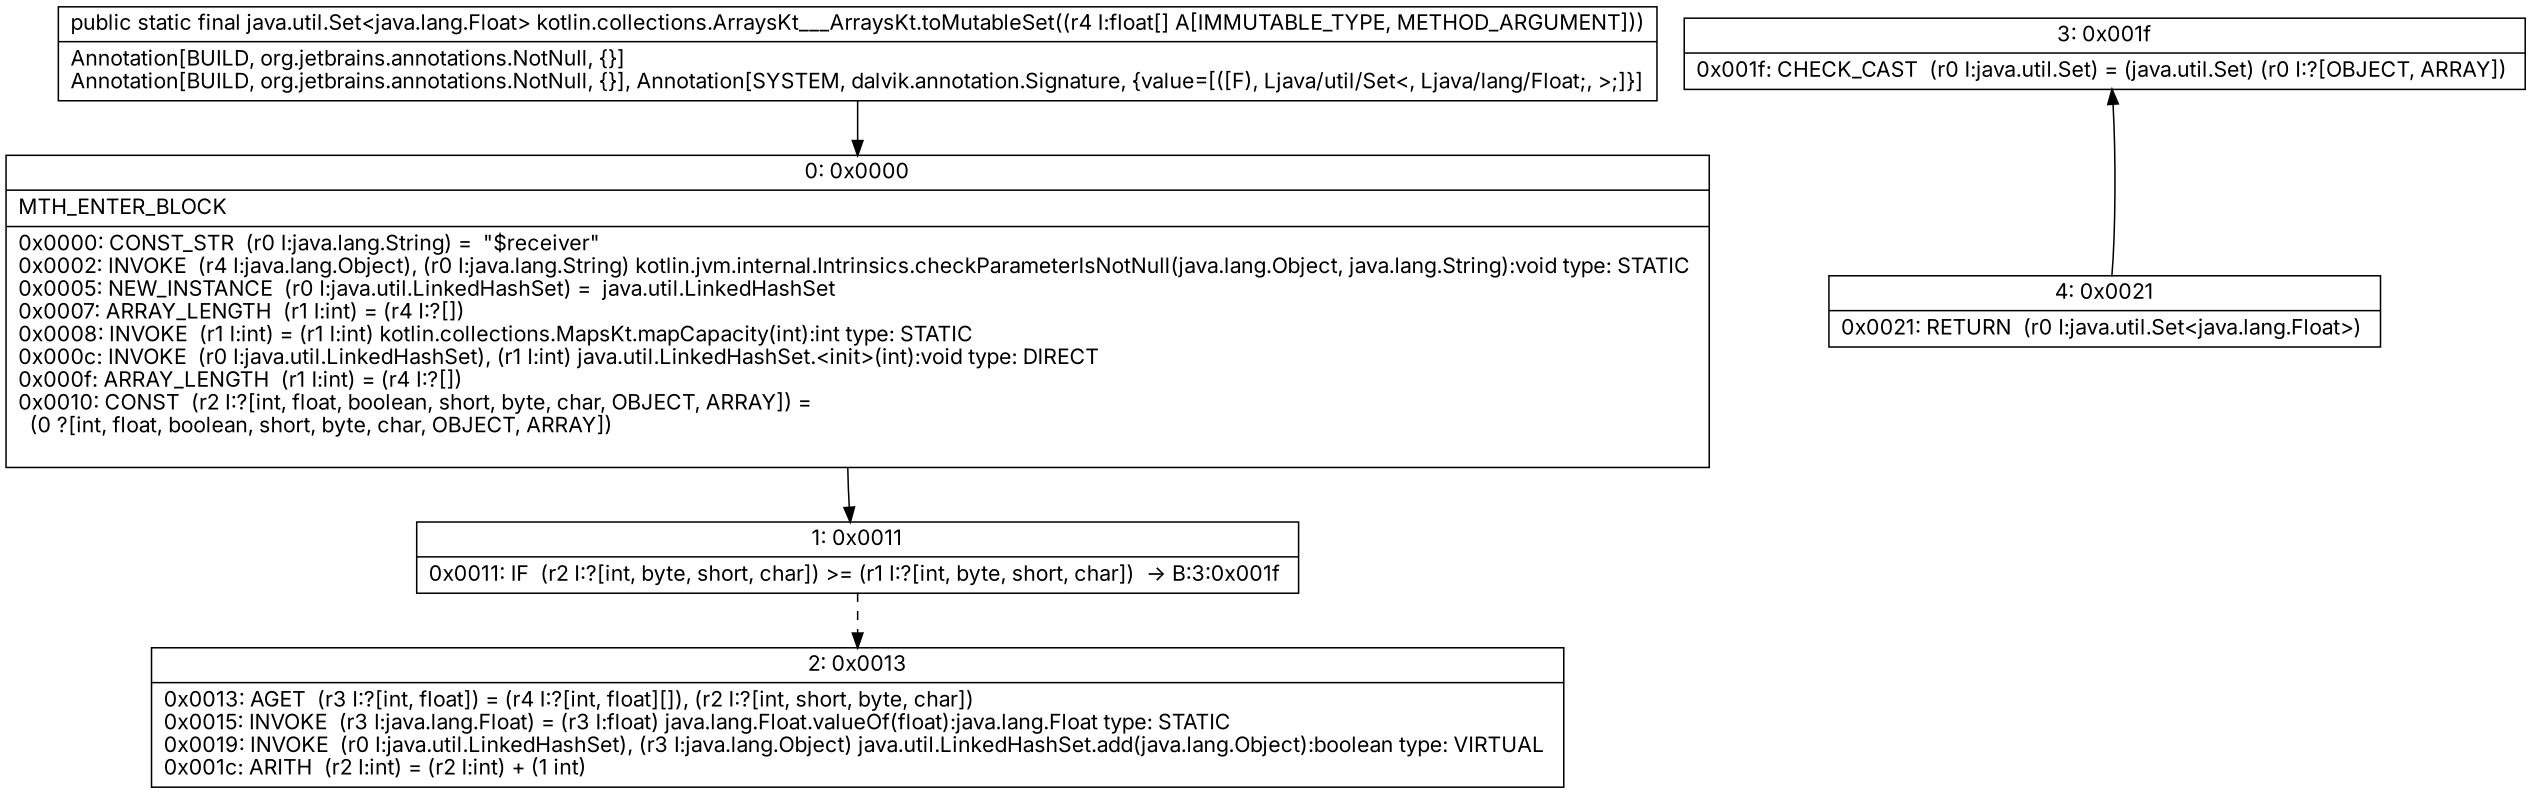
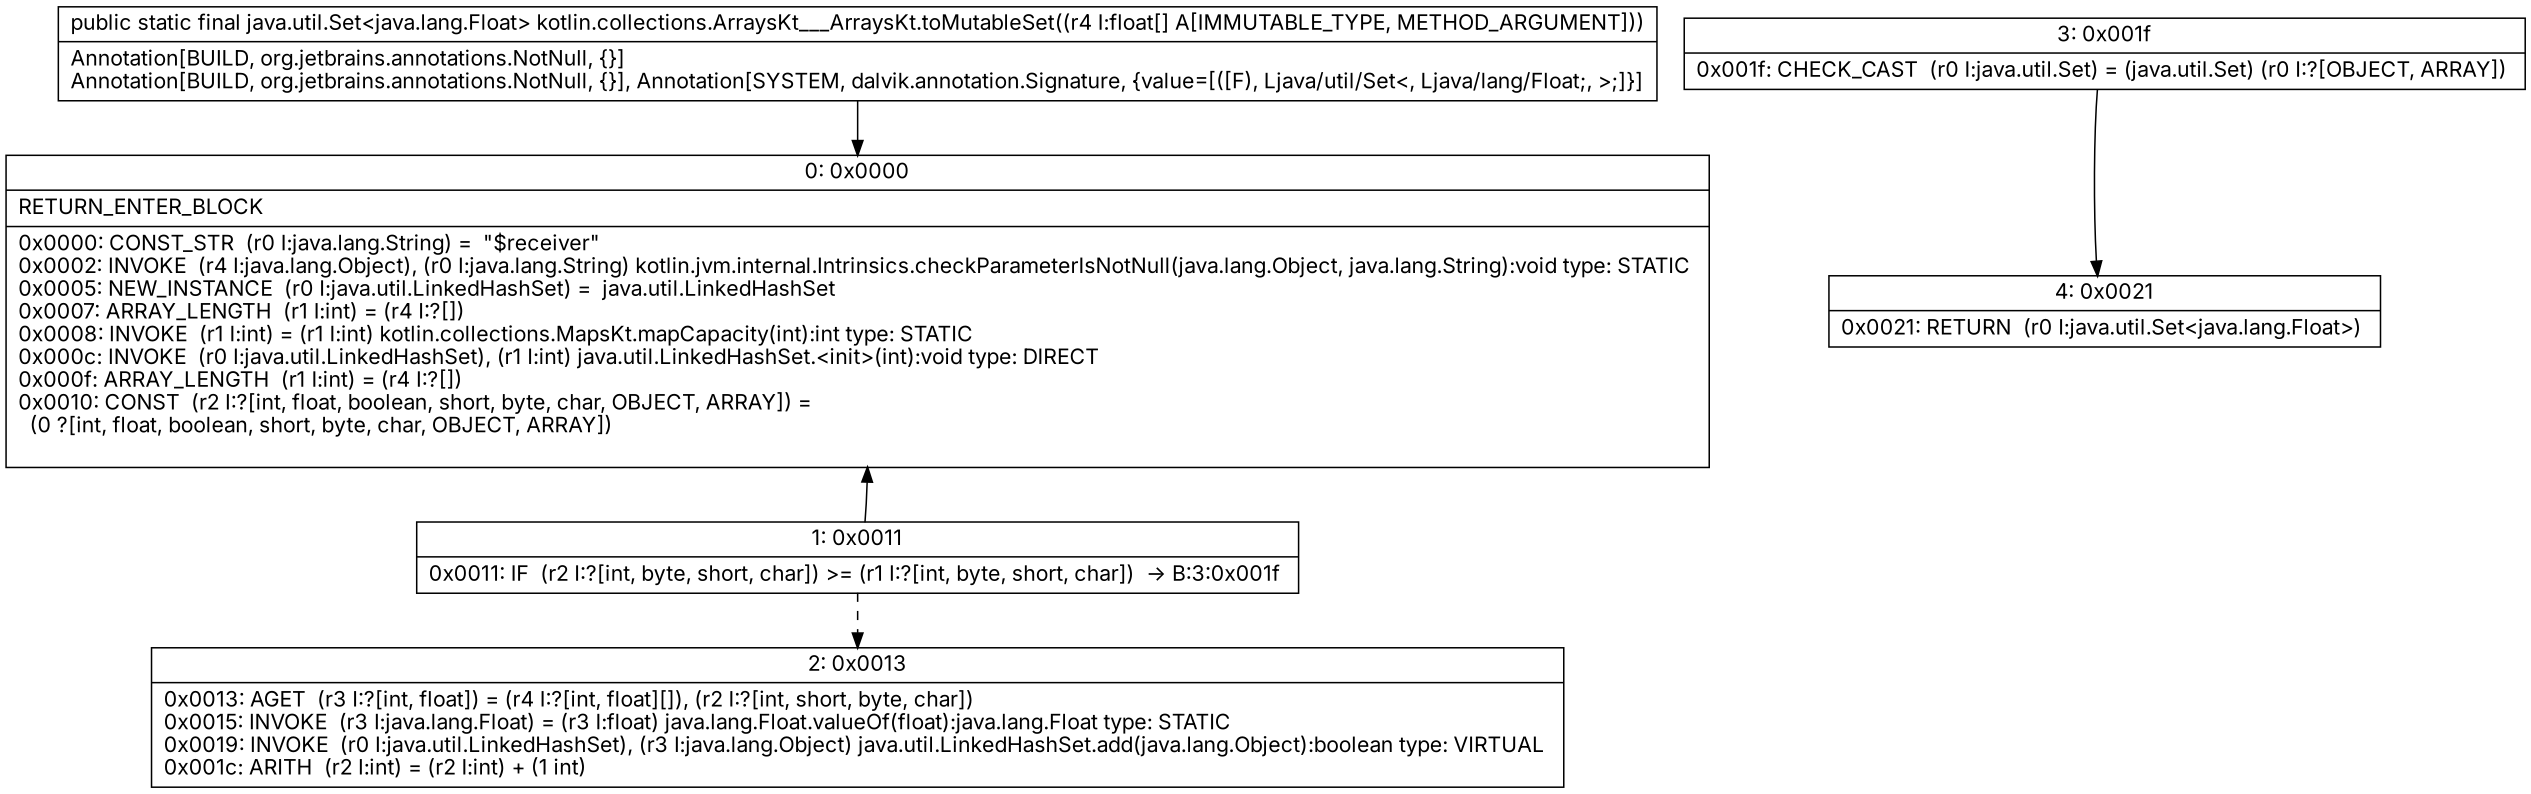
  digraph {
    fontname=Inter
    node [fontname=Inter shape=record]
    edge [fontname=Inter]
-   n1 [label="{0\:\ 0x0000|MTH_ENTER_BLOCK\l|0x0000: CONST_STR  (r0 I:java.lang.String) =  \"$receiver\" \l0x0002: INVOKE  (r4 I:java.lang.Object), (r0 I:java.lang.String) kotlin.jvm.internal.Intrinsics.checkParameterIsNotNull(java.lang.Object, java.lang.String):void type: STATIC \l0x0005: NEW_INSTANCE  (r0 I:java.util.LinkedHashSet) =  java.util.LinkedHashSet \l0x0007: ARRAY_LENGTH  (r1 I:int) = (r4 I:?[]) \l0x0008: INVOKE  (r1 I:int) = (r1 I:int) kotlin.collections.MapsKt.mapCapacity(int):int type: STATIC \l0x000c: INVOKE  (r0 I:java.util.LinkedHashSet), (r1 I:int) java.util.LinkedHashSet.\<init\>(int):void type: DIRECT \l0x000f: ARRAY_LENGTH  (r1 I:int) = (r4 I:?[]) \l0x0010: CONST  (r2 I:?[int, float, boolean, short, byte, char, OBJECT, ARRAY]) = \l  (0 ?[int, float, boolean, short, byte, char, OBJECT, ARRAY])\l \l}"]
+   n1 [label="{0\:\ 0x0000|RETURN_ENTER_BLOCK\l|0x0000: CONST_STR  (r0 I:java.lang.String) =  \"$receiver\" \l0x0002: INVOKE  (r4 I:java.lang.Object), (r0 I:java.lang.String) kotlin.jvm.internal.Intrinsics.checkParameterIsNotNull(java.lang.Object, java.lang.String):void type: STATIC \l0x0005: NEW_INSTANCE  (r0 I:java.util.LinkedHashSet) =  java.util.LinkedHashSet \l0x0007: ARRAY_LENGTH  (r1 I:int) = (r4 I:?[]) \l0x0008: INVOKE  (r1 I:int) = (r1 I:int) kotlin.collections.MapsKt.mapCapacity(int):int type: STATIC \l0x000c: INVOKE  (r0 I:java.util.LinkedHashSet), (r1 I:int) java.util.LinkedHashSet.\<init\>(int):void type: DIRECT \l0x000f: ARRAY_LENGTH  (r1 I:int) = (r4 I:?[]) \l0x0010: CONST  (r2 I:?[int, float, boolean, short, byte, char, OBJECT, ARRAY]) = \l  (0 ?[int, float, boolean, short, byte, char, OBJECT, ARRAY])\l \l}"]
    n2 [label="{1\:\ 0x0011|0x0011: IF  (r2 I:?[int, byte, short, char]) \>= (r1 I:?[int, byte, short, char])  \-\> B:3:0x001f \l}"]
    n3 [label="{2\:\ 0x0013|0x0013: AGET  (r3 I:?[int, float]) = (r4 I:?[int, float][]), (r2 I:?[int, short, byte, char]) \l0x0015: INVOKE  (r3 I:java.lang.Float) = (r3 I:float) java.lang.Float.valueOf(float):java.lang.Float type: STATIC \l0x0019: INVOKE  (r0 I:java.util.LinkedHashSet), (r3 I:java.lang.Object) java.util.LinkedHashSet.add(java.lang.Object):boolean type: VIRTUAL \l0x001c: ARITH  (r2 I:int) = (r2 I:int) + (1 int) \l}"]
    n4 [label="{3\:\ 0x001f|0x001f: CHECK_CAST  (r0 I:java.util.Set) = (java.util.Set) (r0 I:?[OBJECT, ARRAY]) \l}"]
    n5 [label="{4\:\ 0x0021|0x0021: RETURN  (r0 I:java.util.Set\<java.lang.Float\>) \l}"]
    n6 [label="{public static final java.util.Set\<java.lang.Float\> kotlin.collections.ArraysKt___ArraysKt.toMutableSet((r4 I:float[] A[IMMUTABLE_TYPE, METHOD_ARGUMENT]))  | Annotation[BUILD, org.jetbrains.annotations.NotNull, \{\}]\lAnnotation[BUILD, org.jetbrains.annotations.NotNull, \{\}], Annotation[SYSTEM, dalvik.annotation.Signature, \{value=[([F), Ljava\/util\/Set\<, Ljava\/lang\/Float;, \>;]\}]\l}"]
-   n1 -> n2
+   n2 -> n1
    n2 -> n3 [style=dashed]
-   n5 -> n4
+   n4 -> n5
    n6 -> n1
  }
